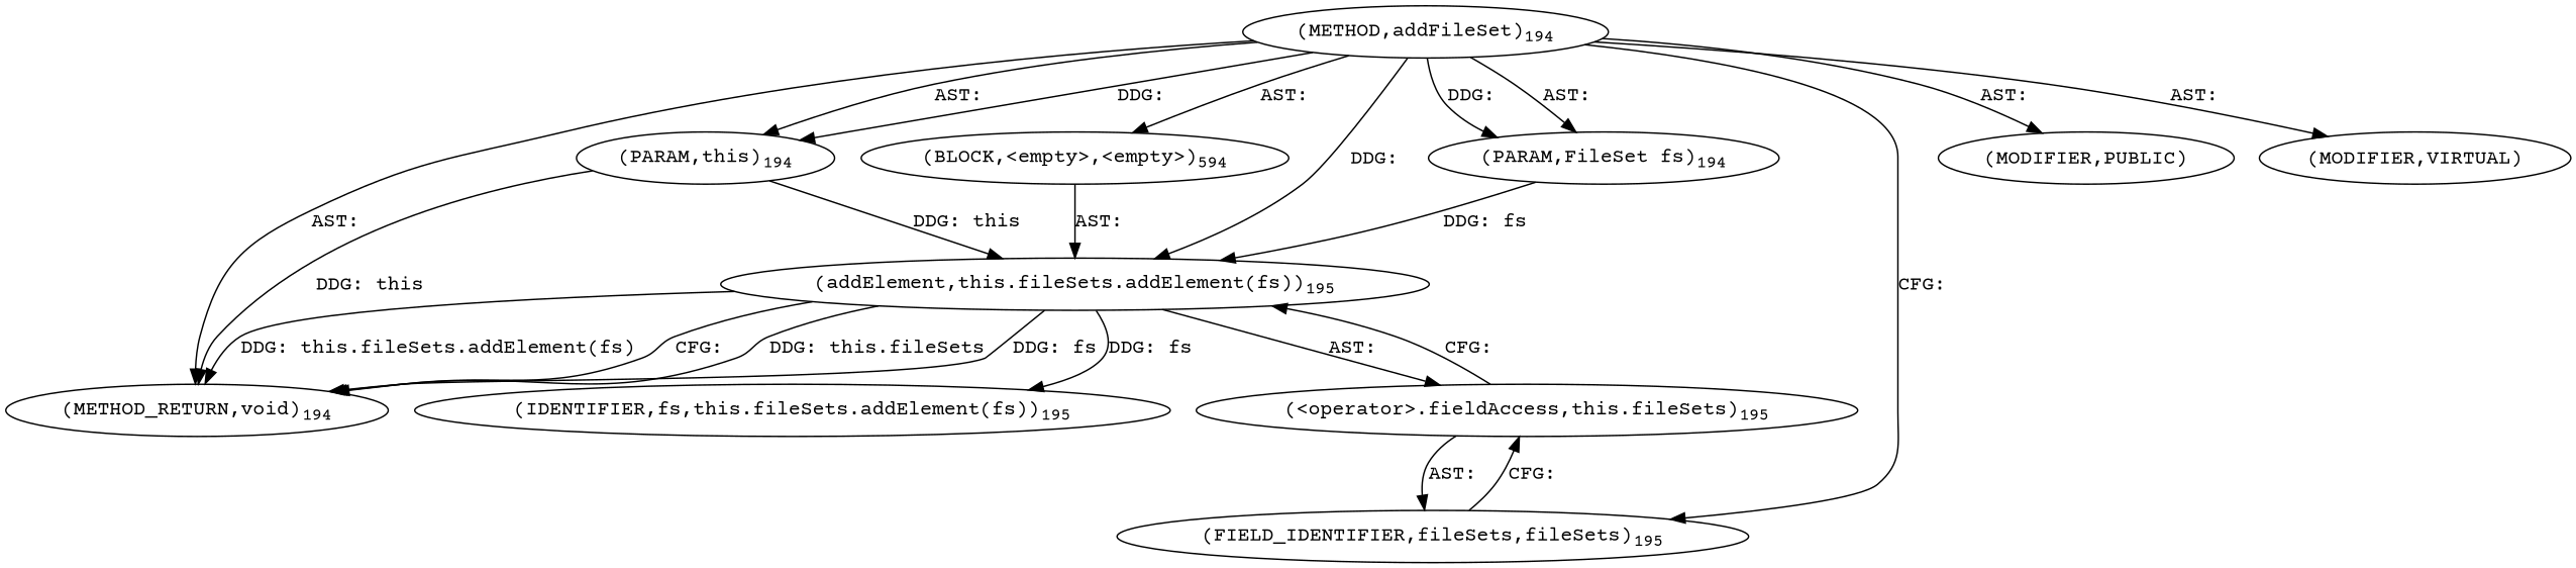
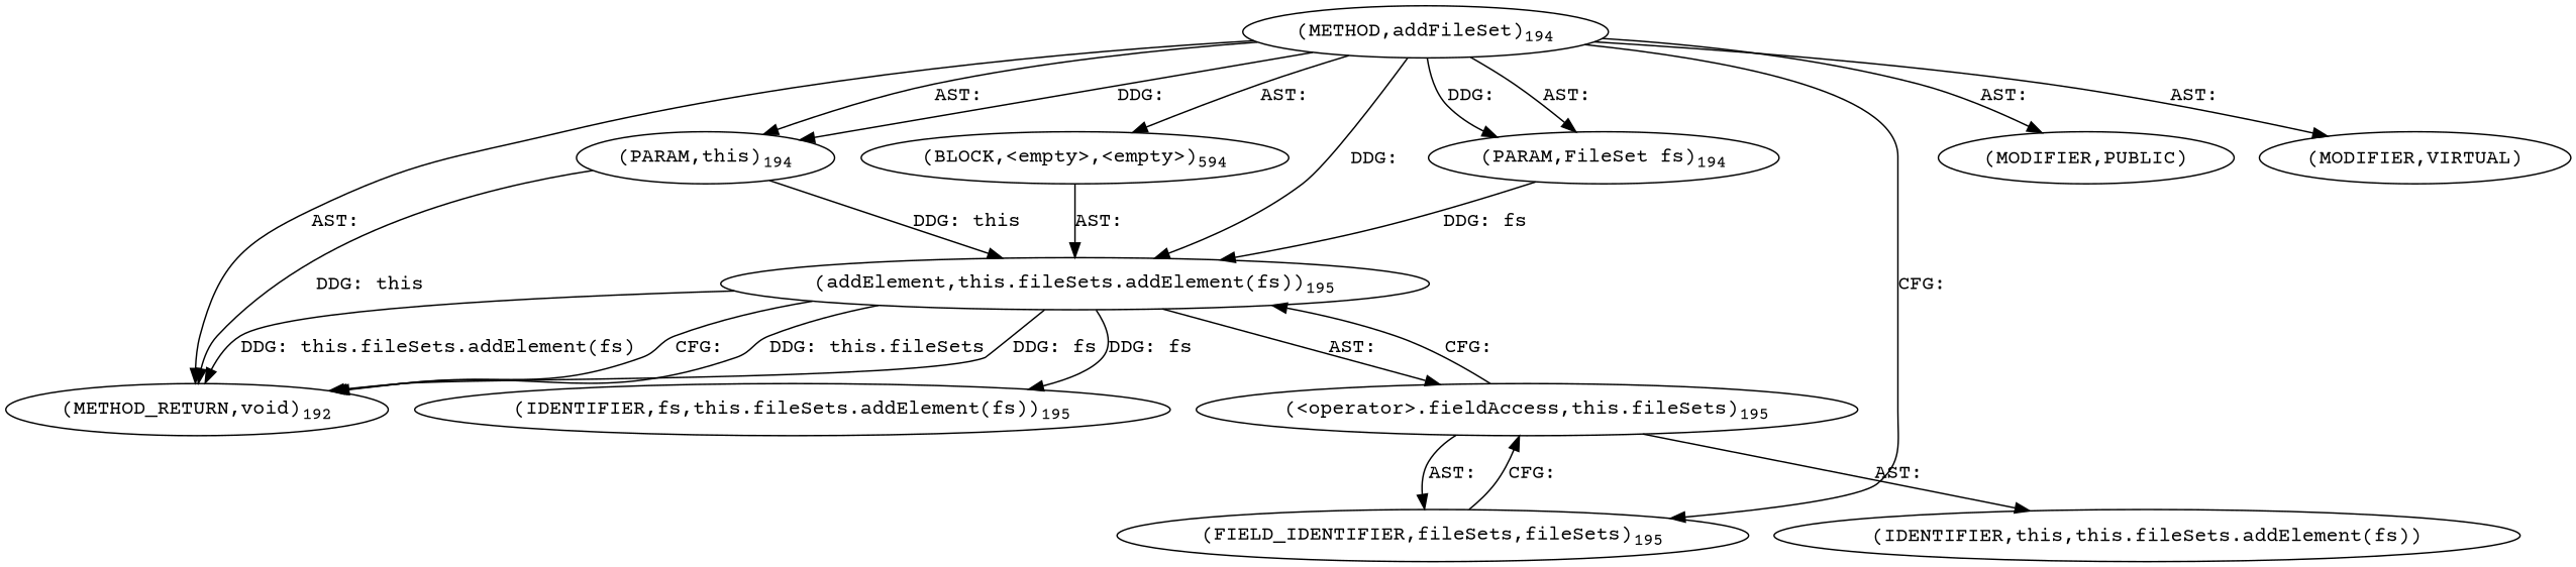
  digraph {
    fontname="Courier Prime"
    node [fontname="Courier Prime"]
    edge [fontname="Courier Prime"]
    n1 [label=<(METHOD,addFileSet)<SUB>194</SUB>>]
    n2 [label=<(PARAM,this)<SUB>194</SUB>>]
    n3 [label=<(PARAM,FileSet fs)<SUB>194</SUB>>]
    n4 [label=<(BLOCK,&lt;empty&gt;,&lt;empty&gt;)<SUB>594</SUB>>]
    n5 [label=<(addElement,this.fileSets.addElement(fs))<SUB>195</SUB>>]
    n6 [label=<(FIELD_IDENTIFIER,fileSets,fileSets)<SUB>195</SUB>>]
    n7 [label=<(MODIFIER,PUBLIC)>]
    n8 [label=<(MODIFIER,VIRTUAL)>]
-   n9 [label=<(METHOD_RETURN,void)<SUB>194</SUB>>]
+   n9 [label=<(METHOD_RETURN,void)<SUB>192</SUB>>]
    n10 [label=<(&lt;operator&gt;.fieldAccess,this.fileSets)<SUB>195</SUB>>]
    n11 [label=<(IDENTIFIER,fs,this.fileSets.addElement(fs))<SUB>195</SUB>>]
+   n12 [label=<(IDENTIFIER,this,this.fileSets.addElement(fs))>]
    n1 -> n2 [label="AST: "]
    n1 -> n2 [label="DDG: "]
    n1 -> n3 [label="AST: "]
    n1 -> n3 [label="DDG: "]
    n1 -> n4 [label="AST: "]
    n1 -> n5 [label="DDG: "]
    n1 -> n6 [label="CFG: "]
    n1 -> n7 [label="AST: "]
    n1 -> n8 [label="AST: "]
    n1 -> n9 [label="AST: "]
    n2 -> n5 [label="DDG: this"]
    n2 -> n9 [label="DDG: this"]
    n3 -> n5 [label="DDG: fs"]
    n4 -> n5 [label="AST: "]
    n5 -> n9 [label="CFG: "]
    n5 -> n9 [label="DDG: this.fileSets"]
    n5 -> n9 [label="DDG: fs"]
    n5 -> n9 [label="DDG: this.fileSets.addElement(fs)"]
    n5 -> n10 [label="AST: "]
    n5 -> n11 [label="DDG: fs"]
    n6 -> n10 [label="CFG: "]
    n10 -> n5 [label="CFG: "]
    n10 -> n6 [label="AST: "]
+   n10 -> n12 [label="AST: "]
  }
